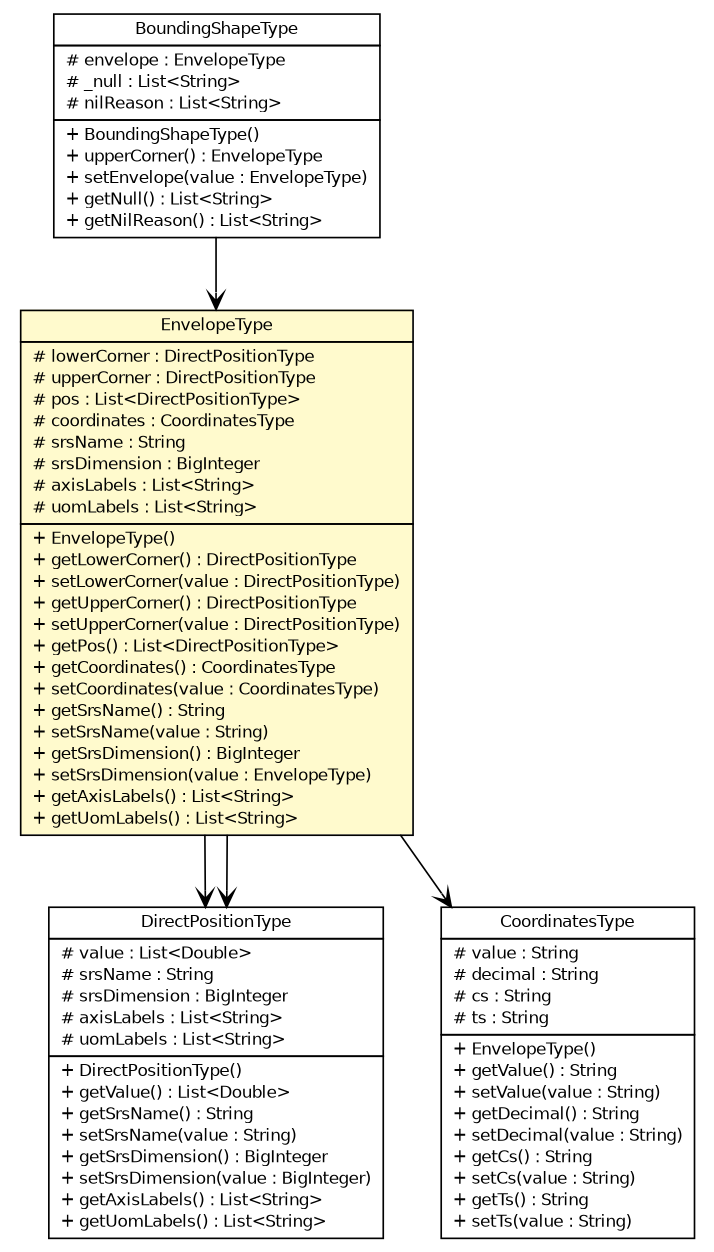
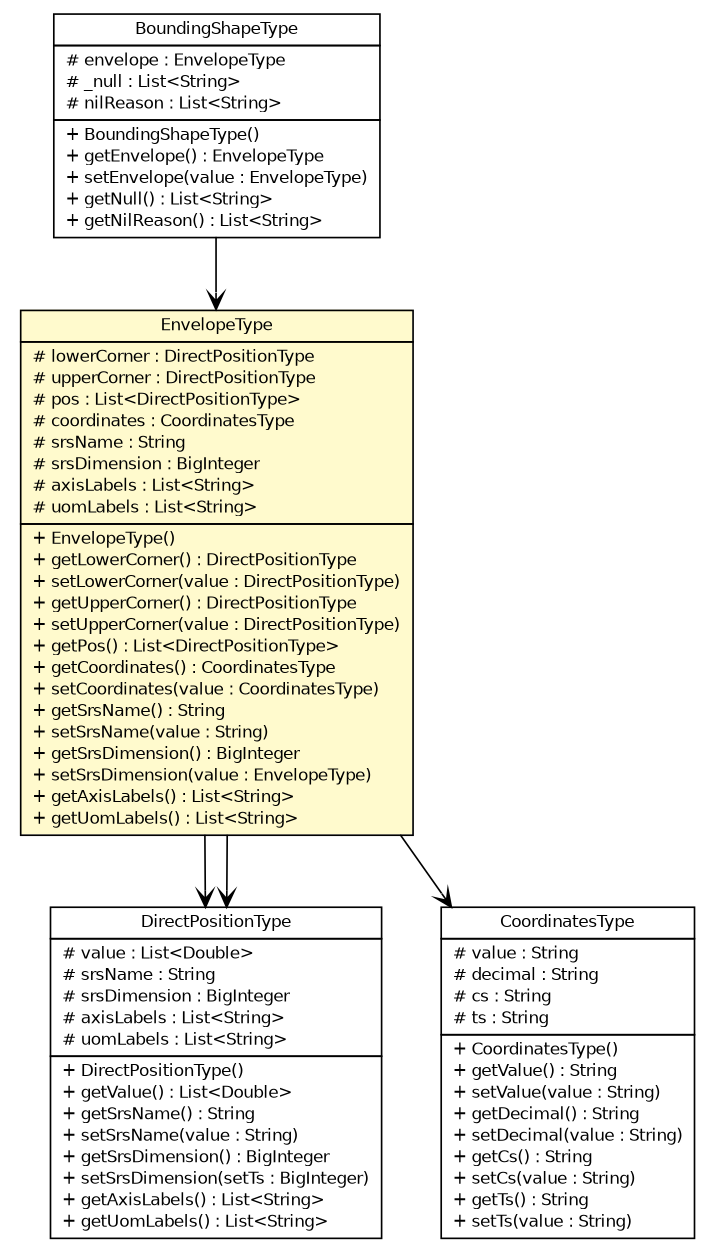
  digraph {
    nodesep=0.25
    ranksep=0.5
    node [fontcolor=black fontname=Helvetica fontsize=10.0 shape=plaintext]
    edge [arrowhead=open color=black fontcolor=black fontname=Helvetica fontsize=10.0 headport=p labelfontname=Helvetica labelfontsize=10 tailport=p]
    n1 [label=<<table title="nl.b3p.topnl.top250nl.EnvelopeType" border="0" cellborder="1" cellspacing="0" cellpadding="2" port="p" bgcolor="lemonChiffon" href="./EnvelopeType.html"> 		<tr><td><table border="0" cellspacing="0" cellpadding="1"> <tr><td align="center" balign="center"> EnvelopeType </td></tr> 		</table></td></tr> 		<tr><td><table border="0" cellspacing="0" cellpadding="1"> <tr><td align="left" balign="left"> # lowerCorner : DirectPositionType </td></tr> <tr><td align="left" balign="left"> # upperCorner : DirectPositionType </td></tr> <tr><td align="left" balign="left"> # pos : List&lt;DirectPositionType&gt; </td></tr> <tr><td align="left" balign="left"> # coordinates : CoordinatesType </td></tr> <tr><td align="left" balign="left"> # srsName : String </td></tr> <tr><td align="left" balign="left"> # srsDimension : BigInteger </td></tr> <tr><td align="left" balign="left"> # axisLabels : List&lt;String&gt; </td></tr> <tr><td align="left" balign="left"> # uomLabels : List&lt;String&gt; </td></tr> 		</table></td></tr> 		<tr><td><table border="0" cellspacing="0" cellpadding="1"> <tr><td align="left" balign="left"> + EnvelopeType() </td></tr> <tr><td align="left" balign="left"> + getLowerCorner() : DirectPositionType </td></tr> <tr><td align="left" balign="left"> + setLowerCorner(value : DirectPositionType) </td></tr> <tr><td align="left" balign="left"> + getUpperCorner() : DirectPositionType </td></tr> <tr><td align="left" balign="left"> + setUpperCorner(value : DirectPositionType) </td></tr> <tr><td align="left" balign="left"> + getPos() : List&lt;DirectPositionType&gt; </td></tr> <tr><td align="left" balign="left"> + getCoordinates() : CoordinatesType </td></tr> <tr><td align="left" balign="left"> + setCoordinates(value : CoordinatesType) </td></tr> <tr><td align="left" balign="left"> + getSrsName() : String </td></tr> <tr><td align="left" balign="left"> + setSrsName(value : String) </td></tr> <tr><td align="left" balign="left"> + getSrsDimension() : BigInteger </td></tr> <tr><td align="left" balign="left"> + setSrsDimension(value : EnvelopeType) </td></tr> <tr><td align="left" balign="left"> + getAxisLabels() : List&lt;String&gt; </td></tr> <tr><td align="left" balign="left"> + getUomLabels() : List&lt;String&gt; </td></tr> 		</table></td></tr> 		</table>>]
-   n2 [label=<<table title="nl.b3p.topnl.top250nl.DirectPositionType" border="0" cellborder="1" cellspacing="0" cellpadding="2" port="p" href="./DirectPositionType.html"> 		<tr><td><table border="0" cellspacing="0" cellpadding="1"> <tr><td align="center" balign="center"> DirectPositionType </td></tr> 		</table></td></tr> 		<tr><td><table border="0" cellspacing="0" cellpadding="1"> <tr><td align="left" balign="left"> # value : List&lt;Double&gt; </td></tr> <tr><td align="left" balign="left"> # srsName : String </td></tr> <tr><td align="left" balign="left"> # srsDimension : BigInteger </td></tr> <tr><td align="left" balign="left"> # axisLabels : List&lt;String&gt; </td></tr> <tr><td align="left" balign="left"> # uomLabels : List&lt;String&gt; </td></tr> 		</table></td></tr> 		<tr><td><table border="0" cellspacing="0" cellpadding="1"> <tr><td align="left" balign="left"> + DirectPositionType() </td></tr> <tr><td align="left" balign="left"> + getValue() : List&lt;Double&gt; </td></tr> <tr><td align="left" balign="left"> + getSrsName() : String </td></tr> <tr><td align="left" balign="left"> + setSrsName(value : String) </td></tr> <tr><td align="left" balign="left"> + getSrsDimension() : BigInteger </td></tr> <tr><td align="left" balign="left"> + setSrsDimension(value : BigInteger) </td></tr> <tr><td align="left" balign="left"> + getAxisLabels() : List&lt;String&gt; </td></tr> <tr><td align="left" balign="left"> + getUomLabels() : List&lt;String&gt; </td></tr> 		</table></td></tr> 		</table>>]
-   n3 [label=<<table title="nl.b3p.topnl.top250nl.CoordinatesType" border="0" cellborder="1" cellspacing="0" cellpadding="2" port="p" href="./CoordinatesType.html"> 		<tr><td><table border="0" cellspacing="0" cellpadding="1"> <tr><td align="center" balign="center"> CoordinatesType </td></tr> 		</table></td></tr> 		<tr><td><table border="0" cellspacing="0" cellpadding="1"> <tr><td align="left" balign="left"> # value : String </td></tr> <tr><td align="left" balign="left"> # decimal : String </td></tr> <tr><td align="left" balign="left"> # cs : String </td></tr> <tr><td align="left" balign="left"> # ts : String </td></tr> 		</table></td></tr> 		<tr><td><table border="0" cellspacing="0" cellpadding="1"> <tr><td align="left" balign="left"> + EnvelopeType() </td></tr> <tr><td align="left" balign="left"> + getValue() : String </td></tr> <tr><td align="left" balign="left"> + setValue(value : String) </td></tr> <tr><td align="left" balign="left"> + getDecimal() : String </td></tr> <tr><td align="left" balign="left"> + setDecimal(value : String) </td></tr> <tr><td align="left" balign="left"> + getCs() : String </td></tr> <tr><td align="left" balign="left"> + setCs(value : String) </td></tr> <tr><td align="left" balign="left"> + getTs() : String </td></tr> <tr><td align="left" balign="left"> + setTs(value : String) </td></tr> 		</table></td></tr> 		</table>>]
-   n4 [label=<<table title="nl.b3p.topnl.top250nl.BoundingShapeType" border="0" cellborder="1" cellspacing="0" cellpadding="2" port="p" href="./BoundingShapeType.html"> 		<tr><td><table border="0" cellspacing="0" cellpadding="1"> <tr><td align="center" balign="center"> BoundingShapeType </td></tr> 		</table></td></tr> 		<tr><td><table border="0" cellspacing="0" cellpadding="1"> <tr><td align="left" balign="left"> # envelope : EnvelopeType </td></tr> <tr><td align="left" balign="left"> # _null : List&lt;String&gt; </td></tr> <tr><td align="left" balign="left"> # nilReason : List&lt;String&gt; </td></tr> 		</table></td></tr> 		<tr><td><table border="0" cellspacing="0" cellpadding="1"> <tr><td align="left" balign="left"> + BoundingShapeType() </td></tr> <tr><td align="left" balign="left"> + upperCorner() : EnvelopeType </td></tr> <tr><td align="left" balign="left"> + setEnvelope(value : EnvelopeType) </td></tr> <tr><td align="left" balign="left"> + getNull() : List&lt;String&gt; </td></tr> <tr><td align="left" balign="left"> + getNilReason() : List&lt;String&gt; </td></tr> 		</table></td></tr> 		</table>>]
+   n2 [label=<<table title="nl.b3p.topnl.top250nl.DirectPositionType" border="0" cellborder="1" cellspacing="0" cellpadding="2" port="p" href="./DirectPositionType.html"> 		<tr><td><table border="0" cellspacing="0" cellpadding="1"> <tr><td align="center" balign="center"> DirectPositionType </td></tr> 		</table></td></tr> 		<tr><td><table border="0" cellspacing="0" cellpadding="1"> <tr><td align="left" balign="left"> # value : List&lt;Double&gt; </td></tr> <tr><td align="left" balign="left"> # srsName : String </td></tr> <tr><td align="left" balign="left"> # srsDimension : BigInteger </td></tr> <tr><td align="left" balign="left"> # axisLabels : List&lt;String&gt; </td></tr> <tr><td align="left" balign="left"> # uomLabels : List&lt;String&gt; </td></tr> 		</table></td></tr> 		<tr><td><table border="0" cellspacing="0" cellpadding="1"> <tr><td align="left" balign="left"> + DirectPositionType() </td></tr> <tr><td align="left" balign="left"> + getValue() : List&lt;Double&gt; </td></tr> <tr><td align="left" balign="left"> + getSrsName() : String </td></tr> <tr><td align="left" balign="left"> + setSrsName(value : String) </td></tr> <tr><td align="left" balign="left"> + getSrsDimension() : BigInteger </td></tr> <tr><td align="left" balign="left"> + setSrsDimension(setTs : BigInteger) </td></tr> <tr><td align="left" balign="left"> + getAxisLabels() : List&lt;String&gt; </td></tr> <tr><td align="left" balign="left"> + getUomLabels() : List&lt;String&gt; </td></tr> 		</table></td></tr> 		</table>>]
+   n3 [label=<<table title="nl.b3p.topnl.top250nl.CoordinatesType" border="0" cellborder="1" cellspacing="0" cellpadding="2" port="p" href="./CoordinatesType.html"> 		<tr><td><table border="0" cellspacing="0" cellpadding="1"> <tr><td align="center" balign="center"> CoordinatesType </td></tr> 		</table></td></tr> 		<tr><td><table border="0" cellspacing="0" cellpadding="1"> <tr><td align="left" balign="left"> # value : String </td></tr> <tr><td align="left" balign="left"> # decimal : String </td></tr> <tr><td align="left" balign="left"> # cs : String </td></tr> <tr><td align="left" balign="left"> # ts : String </td></tr> 		</table></td></tr> 		<tr><td><table border="0" cellspacing="0" cellpadding="1"> <tr><td align="left" balign="left"> + CoordinatesType() </td></tr> <tr><td align="left" balign="left"> + getValue() : String </td></tr> <tr><td align="left" balign="left"> + setValue(value : String) </td></tr> <tr><td align="left" balign="left"> + getDecimal() : String </td></tr> <tr><td align="left" balign="left"> + setDecimal(value : String) </td></tr> <tr><td align="left" balign="left"> + getCs() : String </td></tr> <tr><td align="left" balign="left"> + setCs(value : String) </td></tr> <tr><td align="left" balign="left"> + getTs() : String </td></tr> <tr><td align="left" balign="left"> + setTs(value : String) </td></tr> 		</table></td></tr> 		</table>>]
+   n4 [label=<<table title="nl.b3p.topnl.top250nl.BoundingShapeType" border="0" cellborder="1" cellspacing="0" cellpadding="2" port="p" href="./BoundingShapeType.html"> 		<tr><td><table border="0" cellspacing="0" cellpadding="1"> <tr><td align="center" balign="center"> BoundingShapeType </td></tr> 		</table></td></tr> 		<tr><td><table border="0" cellspacing="0" cellpadding="1"> <tr><td align="left" balign="left"> # envelope : EnvelopeType </td></tr> <tr><td align="left" balign="left"> # _null : List&lt;String&gt; </td></tr> <tr><td align="left" balign="left"> # nilReason : List&lt;String&gt; </td></tr> 		</table></td></tr> 		<tr><td><table border="0" cellspacing="0" cellpadding="1"> <tr><td align="left" balign="left"> + BoundingShapeType() </td></tr> <tr><td align="left" balign="left"> + getEnvelope() : EnvelopeType </td></tr> <tr><td align="left" balign="left"> + setEnvelope(value : EnvelopeType) </td></tr> <tr><td align="left" balign="left"> + getNull() : List&lt;String&gt; </td></tr> <tr><td align="left" balign="left"> + getNilReason() : List&lt;String&gt; </td></tr> 		</table></td></tr> 		</table>>]
    n1 -> n2
    n1 -> n2
    n1 -> n3
    n4 -> n1
  }
